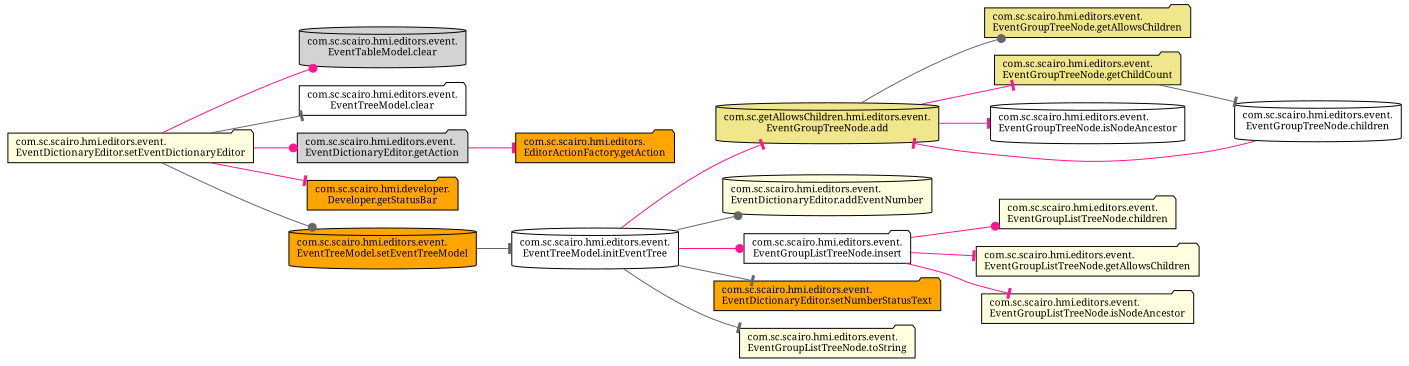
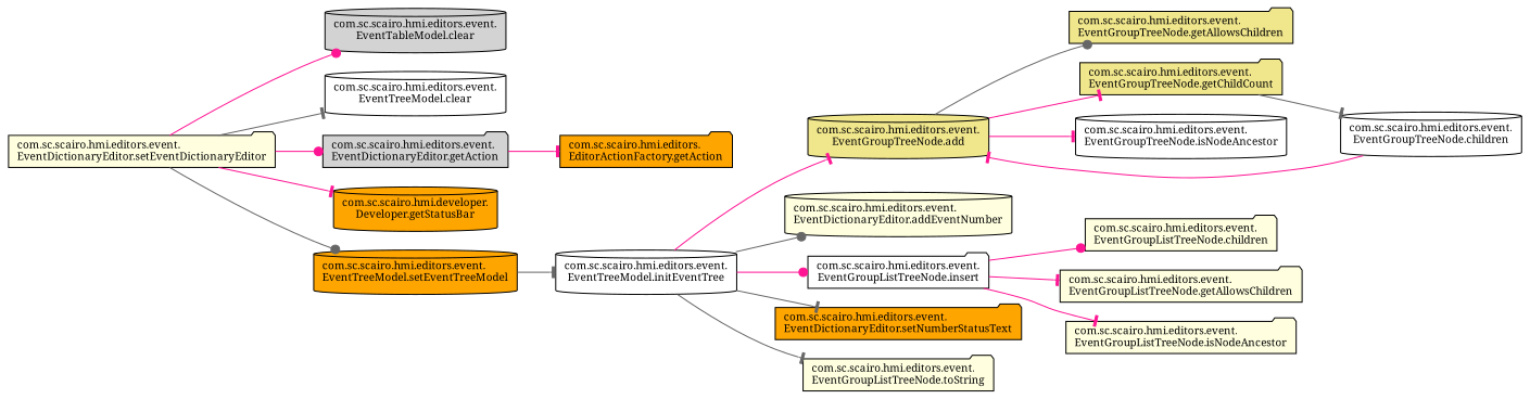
  digraph {
    fontname="Noto Serif"
    rankdir=LR
    node [color=black fillcolor=lightyellow fontname="Noto Serif" fontsize=10 shape=folder style=filled]
    edge [arrowhead=tee color=deeppink fontname="Noto Serif" fontsize=10 labelfontname=Helvetica labelfontsize=10 style=solid]
    n1 [fontcolor=black height=0.2 label="com.sc.scairo.hmi.editors.event.\lEventDictionaryEditor.setEventDictionaryEditor" width=0.4]
    n2 [fillcolor=lightgrey height=0.2 label="com.sc.scairo.hmi.editors.event.\lEventTableModel.clear" shape=cylinder width=0.4]
-   n3 [fillcolor=white height=0.2 label="com.sc.scairo.hmi.editors.event.\lEventTreeModel.clear" width=0.4]
+   n3 [fillcolor=white height=0.2 label="com.sc.scairo.hmi.editors.event.\lEventTreeModel.clear" shape=cylinder width=0.4]
    n4 [fillcolor=lightgrey height=0.2 label="com.sc.scairo.hmi.editors.event.\lEventDictionaryEditor.getAction" width=0.4]
-   n5 [fillcolor=orange height=0.2 label="com.sc.scairo.hmi.developer.\lDeveloper.getStatusBar" width=0.4]
+   n5 [fillcolor=orange height=0.2 label="com.sc.scairo.hmi.developer.\lDeveloper.getStatusBar" shape=cylinder width=0.4]
    n6 [fillcolor=orange height=0.2 label="com.sc.scairo.hmi.editors.event.\lEventTreeModel.setEventTreeModel" shape=cylinder width=0.4]
    n7 [fillcolor=orange height=0.2 label="com.sc.scairo.hmi.editors.\lEditorActionFactory.getAction" width=0.4]
    n8 [fillcolor=white height=0.2 label="com.sc.scairo.hmi.editors.event.\lEventTreeModel.initEventTree" shape=cylinder width=0.4]
-   n9 [fillcolor=khaki height=0.2 label="com.sc.getAllowsChildren.hmi.editors.event.\lEventGroupTreeNode.add" shape=cylinder width=0.4]
+   n9 [fillcolor=khaki height=0.2 label="com.sc.scairo.hmi.editors.event.\lEventGroupTreeNode.add" shape=cylinder width=0.4]
    n10 [height=0.2 label="com.sc.scairo.hmi.editors.event.\lEventDictionaryEditor.addEventNumber" shape=cylinder width=0.4]
    n11 [fillcolor=white height=0.2 label="com.sc.scairo.hmi.editors.event.\lEventGroupListTreeNode.insert" width=0.4]
    n12 [fillcolor=orange height=0.2 label="com.sc.scairo.hmi.editors.event.\lEventDictionaryEditor.setNumberStatusText" width=0.4]
    n13 [height=0.2 label="com.sc.scairo.hmi.editors.event.\lEventGroupListTreeNode.toString" width=0.4]
    n14 [fillcolor=khaki height=0.2 label="com.sc.scairo.hmi.editors.event.\lEventGroupTreeNode.getAllowsChildren" width=0.4]
    n15 [fillcolor=khaki height=0.2 label="com.sc.scairo.hmi.editors.event.\lEventGroupTreeNode.getChildCount" width=0.4]
    n16 [fillcolor=white height=0.2 label="com.sc.scairo.hmi.editors.event.\lEventGroupTreeNode.isNodeAncestor" shape=cylinder width=0.4]
    n17 [height=0.2 label="com.sc.scairo.hmi.editors.event.\lEventGroupListTreeNode.children" width=0.4]
    n18 [height=0.2 label="com.sc.scairo.hmi.editors.event.\lEventGroupListTreeNode.getAllowsChildren" width=0.4]
    n19 [height=0.2 label="com.sc.scairo.hmi.editors.event.\lEventGroupListTreeNode.isNodeAncestor" width=0.4]
    n20 [fillcolor=white height=0.2 label="com.sc.scairo.hmi.editors.event.\lEventGroupTreeNode.children" shape=cylinder width=0.4]
    n1 -> n2 [arrowhead=dot]
    n1 -> n3 [color=gray40]
    n1 -> n4 [arrowhead=dot]
    n1 -> n5
    n1 -> n6 [arrowhead=dot color=gray40]
    n4 -> n7
    n6 -> n8 [color=gray40]
    n8 -> n9
    n8 -> n10 [arrowhead=dot color=gray40]
    n8 -> n11 [arrowhead=dot]
    n8 -> n12 [color=gray40]
    n8 -> n13 [color=gray40]
    n9 -> n14 [arrowhead=dot color=gray40]
    n9 -> n15
    n9 -> n16
    n11 -> n17 [arrowhead=dot]
    n11 -> n18
    n11 -> n19
    n15 -> n20 [color=gray40]
    n20 -> n9
  }
